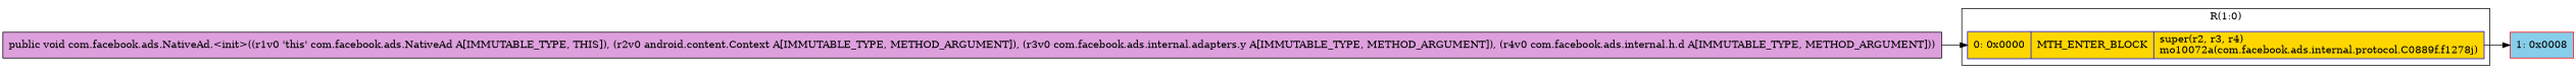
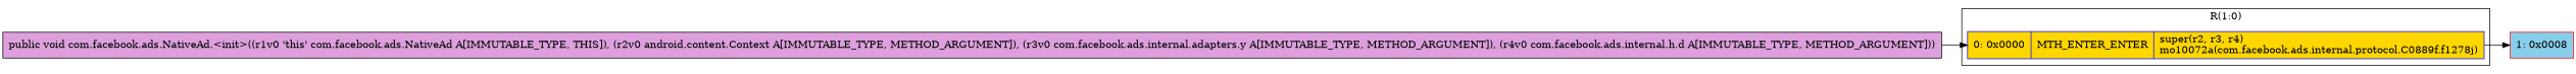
  digraph {
    rankdir=LR
    node [shape=record style=filled]
-   n1 [color=blue label="{0\:\ 0x0000|MTH_ENTER_BLOCK\l|super(r2, r3, r4)\lmo10072a(com.facebook.ads.internal.protocol.C0889f.f1278j)\l}" fillcolor=gold]
+   n1 [color=blue label="{0\:\ 0x0000|MTH_ENTER_ENTER\l|super(r2, r3, r4)\lmo10072a(com.facebook.ads.internal.protocol.C0889f.f1278j)\l}" fillcolor=gold]
    n2 [color=red label="{1\:\ 0x0008}" fillcolor=skyblue]
    n3 [label="{public void com.facebook.ads.NativeAd.\<init\>((r1v0 'this' com.facebook.ads.NativeAd A[IMMUTABLE_TYPE, THIS]), (r2v0 android.content.Context A[IMMUTABLE_TYPE, METHOD_ARGUMENT]), (r3v0 com.facebook.ads.internal.adapters.y A[IMMUTABLE_TYPE, METHOD_ARGUMENT]), (r4v0 com.facebook.ads.internal.h.d A[IMMUTABLE_TYPE, METHOD_ARGUMENT])) }" fillcolor=plum]
    subgraph cluster_1 {
      label="R(1:0)"
      n1
    }
    n1 -> n2
    n3 -> n1
  }
